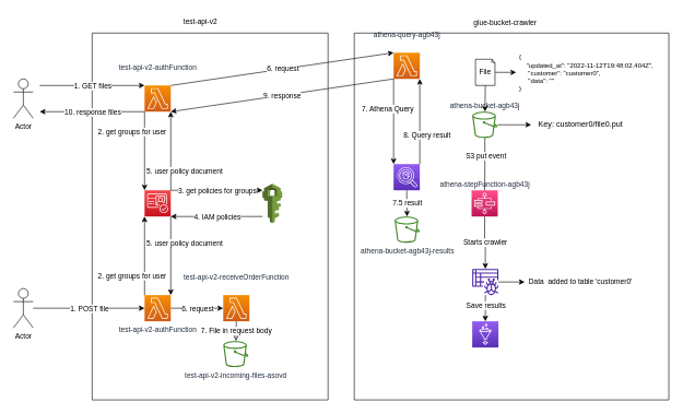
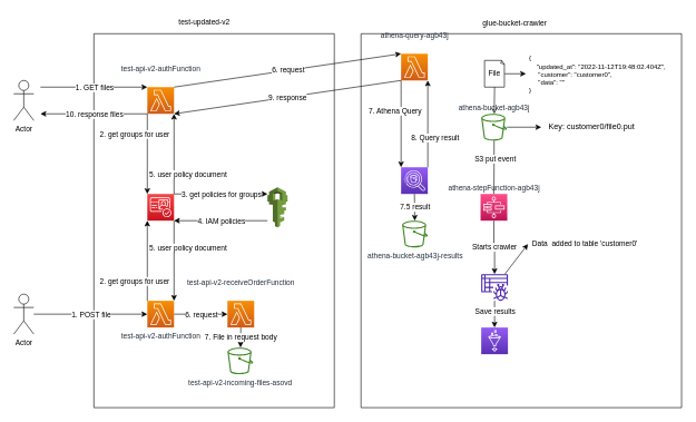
  <mxCell id="0" />
  <mxCell id="1" parent="0" />
  <mxCell id="2" value="" style="swimlane;startSize=0;fontSize=11;fillColor=none;strokeColor=#000000;swimlaneFillColor=none;rounded=0;shadow=0;sketch=0;swimlaneLine=1;" parent="1" vertex="1"><mxGeometry x="140" y="50" width="360" height="560" as="geometry" /></mxCell>
  <mxCell id="3" value="" style="outlineConnect=0;dashed=0;verticalLabelPosition=bottom;verticalAlign=top;align=center;html=1;shape=mxgraph.aws3.iam;fillColor=#759C3E;gradientColor=none;fontSize=11;" parent="2" vertex="1"><mxGeometry x="260" y="230" width="30" height="60" as="geometry" /></mxCell>
  <mxCell id="4" value="" style="sketch=0;points=[[0,0,0],[0.25,0,0],[0.5,0,0],[0.75,0,0],[1,0,0],[0,1,0],[0.25,1,0],[0.5,1,0],[0.75,1,0],[1,1,0],[0,0.25,0],[0,0.5,0],[0,0.75,0],[1,0.25,0],[1,0.5,0],[1,0.75,0]];outlineConnect=0;fontColor=#232F3E;gradientColor=#F54749;gradientDirection=north;fillColor=#C7131F;strokeColor=#ffffff;dashed=0;verticalLabelPosition=bottom;verticalAlign=top;align=center;html=1;fontSize=11;fontStyle=0;aspect=fixed;shape=mxgraph.aws4.resourceIcon;resIcon=mxgraph.aws4.cognito;" parent="2" vertex="1"><mxGeometry x="80" y="240" width="40" height="40" as="geometry" /></mxCell>
  <mxCell id="5" value="" style="endArrow=classic;html=1;rounded=0;fontSize=11;exitX=1;exitY=0;exitDx=0;exitDy=0;exitPerimeter=0;" parent="2" source="4" edge="1"><mxGeometry relative="1" as="geometry"><mxPoint x="210" y="290" as="sourcePoint" /><mxPoint x="260" y="240" as="targetPoint" /></mxGeometry></mxCell>
  <mxCell id="6" value="3. get policies for groups" style="edgeLabel;resizable=0;html=1;align=center;verticalAlign=middle;fontSize=11;" parent="5" connectable="0" vertex="1"><mxGeometry relative="1" as="geometry" /></mxCell>
  <mxCell id="7" value="" style="endArrow=classic;html=1;rounded=0;fontSize=11;entryX=1;entryY=1;entryDx=0;entryDy=0;entryPerimeter=0;" parent="2" target="4" edge="1"><mxGeometry relative="1" as="geometry"><mxPoint x="260" y="280" as="sourcePoint" /><mxPoint x="360" y="330" as="targetPoint" /></mxGeometry></mxCell>
  <mxCell id="8" value="4. IAM policies" style="edgeLabel;resizable=0;html=1;align=center;verticalAlign=middle;fontSize=11;" parent="7" connectable="0" vertex="1"><mxGeometry relative="1" as="geometry" /></mxCell>
  <mxCell id="9" value="test-api-v2-incoming-files-asovd" style="sketch=0;outlineConnect=0;fontColor=#232F3E;gradientColor=none;fillColor=#3F8624;strokeColor=none;dashed=0;verticalLabelPosition=bottom;verticalAlign=top;align=center;html=1;fontSize=11;fontStyle=0;aspect=fixed;pointerEvents=1;shape=mxgraph.aws4.bucket;" parent="2" vertex="1"><mxGeometry x="200" y="470" width="38.46" height="40" as="geometry" /></mxCell>
  <mxCell id="10" value="test-api-v2-receiveOrderFunction" style="sketch=0;points=[[0,0,0],[0.25,0,0],[0.5,0,0],[0.75,0,0],[1,0,0],[0,1,0],[0.25,1,0],[0.5,1,0],[0.75,1,0],[1,1,0],[0,0.25,0],[0,0.5,0],[0,0.75,0],[1,0.25,0],[1,0.5,0],[1,0.75,0]];outlineConnect=0;fontColor=#232F3E;gradientColor=#F78E04;gradientDirection=north;fillColor=#D05C17;strokeColor=#ffffff;dashed=0;verticalLabelPosition=top;verticalAlign=top;align=center;html=1;fontSize=11;fontStyle=0;aspect=fixed;shape=mxgraph.aws4.resourceIcon;resIcon=mxgraph.aws4.lambda;horizontal=1;labelPosition=center;" parent="2" vertex="1"><mxGeometry x="200" y="400" width="40" height="40" as="geometry" /></mxCell>
- <mxCell id="11" value="" style="endArrow=open;html=1;rounded=0;fontSize=11;exitX=0.5;exitY=1;exitDx=0;exitDy=0;exitPerimeter=0;" parent="2" source="10" target="9" edge="1"><mxGeometry relative="1" as="geometry"><mxPoint x="240" y="480" as="sourcePoint" /><mxPoint x="340" y="480" as="targetPoint" /></mxGeometry></mxCell>
+ <mxCell id="11" value="" style="endArrow=classic;html=1;rounded=0;fontSize=11;exitX=0.5;exitY=1;exitDx=0;exitDy=0;exitPerimeter=0;" parent="2" source="10" target="9" edge="1"><mxGeometry relative="1" as="geometry"><mxPoint x="240" y="480" as="sourcePoint" /><mxPoint x="340" y="480" as="targetPoint" /></mxGeometry></mxCell>
  <mxCell id="12" value="7. File in request body" style="edgeLabel;resizable=0;html=1;align=center;verticalAlign=middle;fontSize=11;" parent="11" connectable="0" vertex="1"><mxGeometry relative="1" as="geometry" /></mxCell>
  <mxCell id="13" value="test-api-v2-authFunction" style="sketch=0;points=[[0,0,0],[0.25,0,0],[0.5,0,0],[0.75,0,0],[1,0,0],[0,1,0],[0.25,1,0],[0.5,1,0],[0.75,1,0],[1,1,0],[0,0.25,0],[0,0.5,0],[0,0.75,0],[1,0.25,0],[1,0.5,0],[1,0.75,0]];outlineConnect=0;fontColor=#232F3E;gradientColor=#F78E04;gradientDirection=north;fillColor=#D05C17;strokeColor=#ffffff;dashed=0;verticalLabelPosition=top;verticalAlign=top;align=center;html=1;fontSize=11;fontStyle=0;aspect=fixed;shape=mxgraph.aws4.resourceIcon;resIcon=mxgraph.aws4.lambda;labelPosition=center;" parent="2" vertex="1"><mxGeometry x="80" y="80" width="40" height="40" as="geometry" /></mxCell>
  <mxCell id="14" value="" style="endArrow=classic;html=1;rounded=0;entryX=0;entryY=0;entryDx=0;entryDy=0;entryPerimeter=0;fontSize=11;" parent="2" target="13" edge="1"><mxGeometry relative="1" as="geometry"><mxPoint x="-80" y="80" as="sourcePoint" /><mxPoint x="80" y="99.76" as="targetPoint" /></mxGeometry></mxCell>
  <mxCell id="15" value="1. GET files" style="edgeLabel;resizable=0;html=1;align=center;verticalAlign=middle;fontSize=11;" parent="14" connectable="0" vertex="1"><mxGeometry relative="1" as="geometry" /></mxCell>
  <mxCell id="16" value="" style="endArrow=classic;html=1;rounded=0;fontSize=11;entryX=1;entryY=1;entryDx=0;entryDy=0;entryPerimeter=0;exitX=1;exitY=0;exitDx=0;exitDy=0;exitPerimeter=0;" parent="2" source="4" target="13" edge="1"><mxGeometry relative="1" as="geometry"><mxPoint x="119.52" y="120" as="sourcePoint" /><mxPoint x="119.52" y="240" as="targetPoint" /></mxGeometry></mxCell>
  <mxCell id="17" value="5. user policy document" style="edgeLabel;resizable=0;html=1;align=center;verticalAlign=middle;fontSize=11;" parent="16" connectable="0" vertex="1"><mxGeometry relative="1" as="geometry"><mxPoint x="20" y="30" as="offset" /></mxGeometry></mxCell>
  <mxCell id="18" value="" style="endArrow=classic;html=1;rounded=0;fontSize=11;entryX=0;entryY=0;entryDx=0;entryDy=0;entryPerimeter=0;exitX=0;exitY=1;exitDx=0;exitDy=0;exitPerimeter=0;" parent="2" source="13" target="4" edge="1"><mxGeometry relative="1" as="geometry"><mxPoint x="90" y="30" as="sourcePoint" /><mxPoint x="90" y="150" as="targetPoint" /></mxGeometry></mxCell>
  <mxCell id="19" value="2. get groups for user" style="edgeLabel;resizable=0;html=1;align=center;verticalAlign=middle;fontSize=11;" parent="18" connectable="0" vertex="1"><mxGeometry relative="1" as="geometry"><mxPoint x="-20" y="-30" as="offset" /></mxGeometry></mxCell>
  <mxCell id="20" value="" style="swimlane;startSize=0;fontSize=11;" parent="1" vertex="1"><mxGeometry x="540" y="50" width="480" height="560" as="geometry" /></mxCell>
  <mxCell id="21" value="athena-query-agb43j" style="sketch=0;points=[[0,0,0],[0.25,0,0],[0.5,0,0],[0.75,0,0],[1,0,0],[0,1,0],[0.25,1,0],[0.5,1,0],[0.75,1,0],[1,1,0],[0,0.25,0],[0,0.5,0],[0,0.75,0],[1,0.25,0],[1,0.5,0],[1,0.75,0]];outlineConnect=0;fontColor=#232F3E;gradientColor=#F78E04;gradientDirection=north;fillColor=#D05C17;strokeColor=#ffffff;dashed=0;verticalLabelPosition=top;verticalAlign=top;align=center;html=1;fontSize=11;fontStyle=0;aspect=fixed;shape=mxgraph.aws4.resourceIcon;resIcon=mxgraph.aws4.lambda;labelPosition=center;" parent="20" vertex="1"><mxGeometry x="60" y="30" width="40" height="40" as="geometry" /></mxCell>
  <mxCell id="22" value="" style="sketch=0;points=[[0,0,0],[0.25,0,0],[0.5,0,0],[0.75,0,0],[1,0,0],[0,1,0],[0.25,1,0],[0.5,1,0],[0.75,1,0],[1,1,0],[0,0.25,0],[0,0.5,0],[0,0.75,0],[1,0.25,0],[1,0.5,0],[1,0.75,0]];outlineConnect=0;fontColor=#232F3E;gradientColor=#945DF2;gradientDirection=north;fillColor=#5A30B5;strokeColor=#ffffff;dashed=0;verticalLabelPosition=bottom;verticalAlign=top;align=center;html=1;fontSize=11;fontStyle=0;aspect=fixed;shape=mxgraph.aws4.resourceIcon;resIcon=mxgraph.aws4.athena;" parent="20" vertex="1"><mxGeometry x="60" y="200" width="40" height="40" as="geometry" /></mxCell>
  <mxCell id="23" value="" style="endArrow=classic;html=1;rounded=0;fontSize=11;exitX=0;exitY=1;exitDx=0;exitDy=0;exitPerimeter=0;entryX=0;entryY=0;entryDx=0;entryDy=0;entryPerimeter=0;" parent="20" source="21" target="22" edge="1"><mxGeometry relative="1" as="geometry"><mxPoint x="240" y="240" as="sourcePoint" /><mxPoint x="340" y="240" as="targetPoint" /></mxGeometry></mxCell>
  <mxCell id="24" value="7. Athena Query" style="edgeLabel;resizable=0;html=1;align=center;verticalAlign=middle;fontSize=11;" parent="23" connectable="0" vertex="1"><mxGeometry relative="1" as="geometry"><mxPoint x="-10" y="-20" as="offset" /></mxGeometry></mxCell>
  <mxCell id="25" value="" style="endArrow=classic;html=1;rounded=0;fontSize=11;exitX=1;exitY=0;exitDx=0;exitDy=0;exitPerimeter=0;entryX=1;entryY=1;entryDx=0;entryDy=0;entryPerimeter=0;" parent="20" source="22" target="21" edge="1"><mxGeometry relative="1" as="geometry"><mxPoint x="130" y="130" as="sourcePoint" /><mxPoint x="130" y="210" as="targetPoint" /></mxGeometry></mxCell>
  <mxCell id="26" value="8. Query result" style="edgeLabel;resizable=0;html=1;align=center;verticalAlign=middle;fontSize=11;" parent="25" connectable="0" vertex="1"><mxGeometry relative="1" as="geometry"><mxPoint x="10" y="20" as="offset" /></mxGeometry></mxCell>
  <mxCell id="27" value="athena-bucket-agb43j-results" style="sketch=0;outlineConnect=0;fontColor=#232F3E;gradientColor=none;fillColor=#3F8624;strokeColor=none;dashed=0;verticalLabelPosition=bottom;verticalAlign=top;align=center;html=1;fontSize=11;fontStyle=0;aspect=fixed;pointerEvents=1;shape=mxgraph.aws4.bucket;labelPosition=center;" parent="20" vertex="1"><mxGeometry x="61.54" y="280" width="38.46" height="40" as="geometry" /></mxCell>
  <mxCell id="28" value="" style="endArrow=classic;html=1;rounded=0;fontSize=11;exitX=0.5;exitY=1;exitDx=0;exitDy=0;exitPerimeter=0;" parent="20" source="22" target="27" edge="1"><mxGeometry relative="1" as="geometry"><mxPoint x="140" y="270" as="sourcePoint" /><mxPoint x="240" y="270" as="targetPoint" /></mxGeometry></mxCell>
  <mxCell id="29" value="7.5 result" style="edgeLabel;resizable=0;html=1;align=center;verticalAlign=middle;fontSize=11;" parent="28" connectable="0" vertex="1"><mxGeometry relative="1" as="geometry" /></mxCell>
  <mxCell id="30" style="edgeStyle=none;html=1;fontSize=10;" edge="1" parent="20" source="31" target="44"><mxGeometry relative="1" as="geometry" /></mxCell>
  <mxCell id="31" value="&lt;font style=&quot;font-size: 11px;&quot;&gt;athena-bucket-agb43j&lt;/font&gt;" style="sketch=0;outlineConnect=0;fontColor=#232F3E;gradientColor=none;fillColor=#3F8624;strokeColor=none;dashed=0;verticalLabelPosition=top;verticalAlign=bottom;align=center;html=1;fontSize=11;fontStyle=0;aspect=fixed;pointerEvents=1;shape=mxgraph.aws4.bucket;labelPosition=center;" parent="20" vertex="1"><mxGeometry x="180" y="120" width="38.46" height="40" as="geometry" /></mxCell>
  <mxCell id="32" style="edgeStyle=none;html=1;exitX=1;exitY=0.5;exitDx=0;exitDy=0;exitPerimeter=0;fontSize=10;" edge="1" parent="20" source="33"><mxGeometry relative="1" as="geometry"><mxPoint x="247.0" y="60" as="targetPoint" /></mxGeometry></mxCell>
  <mxCell id="33" value="File" style="whiteSpace=wrap;html=1;shape=mxgraph.basic.document;fontSize=11;" parent="20" vertex="1"><mxGeometry x="185.0" y="40" width="30" height="40" as="geometry" /></mxCell>
- <mxCell id="34" value="" style="endArrow=classic;html=1;rounded=0;fontSize=11;exitX=0.5;exitY=1;exitDx=0;exitDy=0;exitPerimeter=0;" parent="20" source="33" target="31" edge="1"><mxGeometry width="50" height="50" relative="1" as="geometry"><mxPoint x="200" y="230" as="sourcePoint" /><mxPoint x="250" y="180" as="targetPoint" /></mxGeometry></mxCell>
+ <mxCell id="34" value="" style="endArrow=open;html=1;rounded=0;fontSize=11;exitX=0.5;exitY=1;exitDx=0;exitDy=0;exitPerimeter=0;" parent="20" source="33" target="31" edge="1"><mxGeometry width="50" height="50" relative="1" as="geometry"><mxPoint x="200" y="230" as="sourcePoint" /><mxPoint x="250" y="180" as="targetPoint" /></mxGeometry></mxCell>
  <mxCell id="35" value="Starts crawler" style="edgeStyle=orthogonalEdgeStyle;rounded=0;orthogonalLoop=1;jettySize=auto;html=1;fontSize=11;exitX=0.5;exitY=1;exitDx=0;exitDy=0;exitPerimeter=0;" parent="20" source="36" target="41" edge="1"><mxGeometry relative="1" as="geometry"><mxPoint x="200" y="330" as="sourcePoint" /><Array as="points" /></mxGeometry></mxCell>
  <mxCell id="36" value="&lt;font style=&quot;font-size: 11px;&quot;&gt;athena-stepFunction-agb43j&lt;br style=&quot;font-size: 11px;&quot;&gt;&lt;/font&gt;" style="sketch=0;points=[[0,0,0],[0.25,0,0],[0.5,0,0],[0.75,0,0],[1,0,0],[0,1,0],[0.25,1,0],[0.5,1,0],[0.75,1,0],[1,1,0],[0,0.25,0],[0,0.5,0],[0,0.75,0],[1,0.25,0],[1,0.5,0],[1,0.75,0]];outlineConnect=0;fontColor=#232F3E;gradientColor=#FF4F8B;gradientDirection=north;fillColor=#BC1356;strokeColor=#ffffff;dashed=0;verticalLabelPosition=top;verticalAlign=bottom;align=center;html=1;fontSize=11;fontStyle=0;aspect=fixed;shape=mxgraph.aws4.resourceIcon;resIcon=mxgraph.aws4.step_functions;labelPosition=center;" parent="20" vertex="1"><mxGeometry x="179.0" y="240" width="40" height="40" as="geometry" /></mxCell>
  <mxCell id="37" value="" style="edgeStyle=orthogonalEdgeStyle;rounded=0;orthogonalLoop=1;jettySize=auto;html=1;fontSize=11;entryX=0.5;entryY=0;entryDx=0;entryDy=0;endArrow=none;" parent="20" source="31" target="36" edge="1"><mxGeometry relative="1" as="geometry"><mxPoint x="799.24" y="480" as="sourcePoint" /><mxPoint x="799.23" y="560" as="targetPoint" /></mxGeometry></mxCell>
  <mxCell id="38" value="S3 put event" style="edgeLabel;html=1;align=center;verticalAlign=middle;resizable=0;points=[];fontSize=11;" parent="37" vertex="1" connectable="0"><mxGeometry x="-0.331" y="1" relative="1" as="geometry"><mxPoint as="offset" /></mxGeometry></mxCell>
  <mxCell id="39" value="" style="sketch=0;points=[[0,0,0],[0.25,0,0],[0.5,0,0],[0.75,0,0],[1,0,0],[0,1,0],[0.25,1,0],[0.5,1,0],[0.75,1,0],[1,1,0],[0,0.25,0],[0,0.5,0],[0,0.75,0],[1,0.25,0],[1,0.5,0],[1,0.75,0]];outlineConnect=0;fontColor=#232F3E;gradientColor=#945DF2;gradientDirection=north;fillColor=#5A30B5;strokeColor=#ffffff;dashed=0;verticalLabelPosition=bottom;verticalAlign=top;align=center;html=1;fontSize=11;fontStyle=0;aspect=fixed;shape=mxgraph.aws4.resourceIcon;resIcon=mxgraph.aws4.glue;" parent="20" vertex="1"><mxGeometry x="180.0" y="440" width="40" height="40" as="geometry" /></mxCell>
  <mxCell id="40" style="edgeStyle=none;html=1;entryX=0;entryY=0.5;entryDx=0;entryDy=0;entryPerimeter=0;fontSize=10;" edge="1" parent="20" source="41" target="46"><mxGeometry relative="1" as="geometry" /></mxCell>
  <mxCell id="41" value="" style="sketch=0;outlineConnect=0;fontColor=#232F3E;gradientColor=none;fillColor=#4D27AA;strokeColor=none;dashed=0;verticalLabelPosition=bottom;verticalAlign=top;align=center;html=1;fontSize=11;fontStyle=0;aspect=fixed;pointerEvents=1;shape=mxgraph.aws4.glue_crawlers;" parent="20" vertex="1"><mxGeometry x="180" y="360" width="40" height="40" as="geometry" /></mxCell>
  <mxCell id="42" value="" style="endArrow=classic;html=1;rounded=0;fontSize=11;entryX=0.5;entryY=0;entryDx=0;entryDy=0;entryPerimeter=0;" parent="20" source="41" target="39" edge="1"><mxGeometry width="50" height="50" relative="1" as="geometry"><mxPoint x="250" y="360" as="sourcePoint" /><mxPoint x="300" y="310" as="targetPoint" /></mxGeometry></mxCell>
  <mxCell id="43" value="Save results" style="edgeLabel;html=1;align=center;verticalAlign=middle;resizable=0;points=[];fontSize=11;" parent="42" vertex="1" connectable="0"><mxGeometry x="-0.25" relative="1" as="geometry"><mxPoint as="offset" /></mxGeometry></mxCell>
  <mxCell id="44" value="Key: customer0/file0.put" style="text;html=1;align=center;verticalAlign=middle;resizable=0;points=[];autosize=1;strokeColor=none;fillColor=none;" vertex="1" parent="20"><mxGeometry x="270" y="130" width="150" height="20" as="geometry" /></mxCell>
  <mxCell id="45" value="&lt;div style=&quot;text-align: justify&quot;&gt;&lt;span style=&quot;font-size: 10px&quot;&gt;{&lt;/span&gt;&lt;/div&gt;&lt;font style=&quot;font-size: 10px&quot;&gt;&lt;div style=&quot;text-align: justify&quot;&gt;&lt;span&gt;&amp;nbsp; &amp;nbsp; &quot;updated_at&quot;: &quot;2022-11-12T19:48:02.404Z&quot;,&lt;/span&gt;&lt;/div&gt;&lt;div style=&quot;text-align: justify&quot;&gt;&lt;span&gt;&amp;nbsp; &amp;nbsp; &amp;nbsp;&quot;customer&quot;: &quot;customer0&quot;,&lt;/span&gt;&lt;/div&gt;&lt;div style=&quot;text-align: justify&quot;&gt;&lt;span&gt;&amp;nbsp; &amp;nbsp; &amp;nbsp;&quot;data&quot;: &quot;&quot;&lt;/span&gt;&lt;/div&gt;&lt;div style=&quot;text-align: justify&quot;&gt;&lt;span&gt;}&lt;/span&gt;&lt;/div&gt;&lt;/font&gt;" style="text;html=1;align=left;verticalAlign=middle;resizable=0;points=[];autosize=1;strokeColor=none;fillColor=none;" vertex="1" parent="20"><mxGeometry x="250" y="20" width="220" height="80" as="geometry" /></mxCell>
- <mxCell id="46" value="&lt;font style=&quot;font-size: 11px&quot;&gt;Data&amp;nbsp; added to table 'customer0'&lt;/font&gt;" style="text;html=1;align=center;verticalAlign=middle;resizable=0;points=[];autosize=1;strokeColor=none;fillColor=none;fontSize=10;" vertex="1" parent="20"><mxGeometry x="260" y="370" width="170" height="20" as="geometry" /></mxCell>
+ <mxCell id="46" value="&lt;font style=&quot;font-size: 11px&quot;&gt;Data&amp;nbsp; added to table 'customer0'&lt;/font&gt;" style="text;html=1;align=center;verticalAlign=middle;resizable=0;points=[];autosize=1;strokeColor=none;fillColor=none;fontSize=10;" vertex="1" parent="20"><mxGeometry x="250" y="305" width="170" height="20" as="geometry" /></mxCell>
  <mxCell id="47" value="Actor" style="shape=umlActor;verticalLabelPosition=bottom;verticalAlign=top;html=1;outlineConnect=0;fontSize=11;" parent="1" vertex="1"><mxGeometry x="20" y="120" width="30" height="60" as="geometry" /></mxCell>
  <mxCell id="48" value="test-api-v2-authFunction" style="sketch=0;points=[[0,0,0],[0.25,0,0],[0.5,0,0],[0.75,0,0],[1,0,0],[0,1,0],[0.25,1,0],[0.5,1,0],[0.75,1,0],[1,1,0],[0,0.25,0],[0,0.5,0],[0,0.75,0],[1,0.25,0],[1,0.5,0],[1,0.75,0]];outlineConnect=0;fontColor=#232F3E;gradientColor=#F78E04;gradientDirection=north;fillColor=#D05C17;strokeColor=#ffffff;dashed=0;verticalLabelPosition=bottom;verticalAlign=top;align=center;html=1;fontSize=11;fontStyle=0;aspect=fixed;shape=mxgraph.aws4.resourceIcon;resIcon=mxgraph.aws4.lambda;" parent="1" vertex="1"><mxGeometry x="220" y="450" width="40" height="40" as="geometry" /></mxCell>
  <mxCell id="49" value="Actor" style="shape=umlActor;verticalLabelPosition=bottom;verticalAlign=top;html=1;outlineConnect=0;fontSize=11;" parent="1" vertex="1"><mxGeometry x="20" y="440" width="30" height="60" as="geometry" /></mxCell>
  <mxCell id="50" value="" style="endArrow=classic;html=1;rounded=0;entryX=0;entryY=0.5;entryDx=0;entryDy=0;entryPerimeter=0;fontSize=11;" parent="1" source="49" target="48" edge="1"><mxGeometry relative="1" as="geometry"><mxPoint x="140" y="479.71" as="sourcePoint" /><mxPoint x="220" y="480" as="targetPoint" /></mxGeometry></mxCell>
  <mxCell id="51" value="1. POST file" style="edgeLabel;resizable=0;html=1;align=center;verticalAlign=middle;fontSize=11;" parent="50" connectable="0" vertex="1"><mxGeometry relative="1" as="geometry" /></mxCell>
  <mxCell id="52" value="" style="endArrow=classic;html=1;rounded=0;fontSize=11;exitX=1;exitY=1;exitDx=0;exitDy=0;exitPerimeter=0;entryX=1;entryY=0;entryDx=0;entryDy=0;entryPerimeter=0;" parent="1" source="4" target="48" edge="1"><mxGeometry relative="1" as="geometry"><mxPoint x="360" y="430" as="sourcePoint" /><mxPoint x="260" y="490" as="targetPoint" /></mxGeometry></mxCell>
  <mxCell id="53" value="5. user policy document" style="edgeLabel;resizable=0;html=1;align=center;verticalAlign=middle;fontSize=11;" parent="52" connectable="0" vertex="1"><mxGeometry relative="1" as="geometry"><mxPoint x="20" y="-20" as="offset" /></mxGeometry></mxCell>
  <mxCell id="54" value="" style="endArrow=classic;html=1;rounded=0;fontSize=11;entryX=0;entryY=1;entryDx=0;entryDy=0;entryPerimeter=0;exitX=0;exitY=0;exitDx=0;exitDy=0;exitPerimeter=0;" parent="1" source="48" target="4" edge="1"><mxGeometry relative="1" as="geometry"><mxPoint x="220" y="490" as="sourcePoint" /><mxPoint x="450" y="340" as="targetPoint" /></mxGeometry></mxCell>
  <mxCell id="55" value="2. get groups for user" style="edgeLabel;resizable=0;html=1;align=center;verticalAlign=middle;fontSize=11;" parent="54" connectable="0" vertex="1"><mxGeometry relative="1" as="geometry"><mxPoint x="-20" y="30" as="offset" /></mxGeometry></mxCell>
  <mxCell id="56" value="" style="endArrow=classic;html=1;rounded=0;fontSize=11;exitX=1;exitY=0.5;exitDx=0;exitDy=0;exitPerimeter=0;entryX=0;entryY=0.5;entryDx=0;entryDy=0;entryPerimeter=0;" parent="1" source="48" target="10" edge="1"><mxGeometry relative="1" as="geometry"><mxPoint x="140" y="90" as="sourcePoint" /><mxPoint x="240" y="90" as="targetPoint" /></mxGeometry></mxCell>
  <mxCell id="57" value="6. request" style="edgeLabel;resizable=0;html=1;align=center;verticalAlign=middle;fontSize=11;" parent="56" connectable="0" vertex="1"><mxGeometry relative="1" as="geometry" /></mxCell>
- <mxCell id="58" value="&lt;div class=&quot;awsui-util-action-stripe-title&quot; style=&quot;font-size: 11px;&quot;&gt;&lt;span class=&quot;e2e-test-stack-details-header awsui_root_18wu0_dj6ht_93 awsui_box_18wu0_dj6ht_205 awsui_color-default_18wu0_dj6ht_205 awsui_font-size-heading-xl_18wu0_dj6ht_366 awsui_font-weight-default_18wu0_dj6ht_261&quot; style=&quot;font-size: 11px;&quot;&gt;test-api-v2&lt;/span&gt;&lt;div class=&quot;awsui_root_18wu0_dj6ht_93 awsui_box_18wu0_dj6ht_205 awsui_m-left-s_18wu0_dj6ht_853 awsui_d-inline-block_18wu0_dj6ht_984 awsui_color-default_18wu0_dj6ht_205 awsui_font-size-default_18wu0_dj6ht_221 awsui_font-weight-default_18wu0_dj6ht_261&quot; style=&quot;font-size: 11px;&quot;&gt;&lt;br style=&quot;font-size: 11px;&quot;&gt;&lt;/div&gt;&lt;/div&gt;" style="text;html=1;align=center;verticalAlign=middle;resizable=0;points=[];autosize=1;strokeColor=none;fillColor=none;fontSize=11;" parent="1" vertex="1"><mxGeometry x="265" y="20" width="80" height="40" as="geometry" /></mxCell>
+ <mxCell id="58" value="&lt;div class=&quot;awsui-util-action-stripe-title&quot; style=&quot;font-size: 11px;&quot;&gt;&lt;span class=&quot;e2e-test-stack-details-header awsui_root_18wu0_dj6ht_93 awsui_box_18wu0_dj6ht_205 awsui_color-default_18wu0_dj6ht_205 awsui_font-size-heading-xl_18wu0_dj6ht_366 awsui_font-weight-default_18wu0_dj6ht_261&quot; style=&quot;font-size: 11px;&quot;&gt;test-updated-v2&lt;/span&gt;&lt;div class=&quot;awsui_root_18wu0_dj6ht_93 awsui_box_18wu0_dj6ht_205 awsui_m-left-s_18wu0_dj6ht_853 awsui_d-inline-block_18wu0_dj6ht_984 awsui_color-default_18wu0_dj6ht_205 awsui_font-size-default_18wu0_dj6ht_221 awsui_font-weight-default_18wu0_dj6ht_261&quot; style=&quot;font-size: 11px;&quot;&gt;&lt;br style=&quot;font-size: 11px;&quot;&gt;&lt;/div&gt;&lt;/div&gt;" style="text;html=1;align=center;verticalAlign=middle;resizable=0;points=[];autosize=1;strokeColor=none;fillColor=none;fontSize=11;" parent="1" vertex="1"><mxGeometry x="265" y="20" width="80" height="40" as="geometry" /></mxCell>
  <mxCell id="59" value="glue-bucket-crawler" style="text;html=1;align=center;verticalAlign=middle;resizable=0;points=[];autosize=1;strokeColor=none;fillColor=none;fontSize=11;" parent="1" vertex="1"><mxGeometry x="710" y="20" width="120" height="30" as="geometry" /></mxCell>
  <mxCell id="60" value="" style="endArrow=classic;html=1;rounded=0;entryX=0;entryY=0;entryDx=0;entryDy=0;entryPerimeter=0;exitX=1;exitY=0;exitDx=0;exitDy=0;exitPerimeter=0;fontSize=11;" parent="1" source="13" target="21" edge="1"><mxGeometry relative="1" as="geometry"><mxPoint x="260" y="149.66" as="sourcePoint" /><mxPoint x="520" y="100" as="targetPoint" /></mxGeometry></mxCell>
  <mxCell id="61" value="6. request" style="edgeLabel;resizable=0;html=1;align=center;verticalAlign=middle;fontSize=11;" parent="60" connectable="0" vertex="1"><mxGeometry relative="1" as="geometry" /></mxCell>
  <mxCell id="62" value="" style="endArrow=classic;html=1;rounded=0;entryX=1;entryY=1;entryDx=0;entryDy=0;entryPerimeter=0;exitX=0;exitY=1;exitDx=0;exitDy=0;exitPerimeter=0;fontSize=11;" parent="1" source="21" target="13" edge="1"><mxGeometry relative="1" as="geometry"><mxPoint x="270" y="140" as="sourcePoint" /><mxPoint x="590" y="140" as="targetPoint" /></mxGeometry></mxCell>
  <mxCell id="63" value="9. response" style="edgeLabel;resizable=0;html=1;align=center;verticalAlign=middle;fontSize=11;" parent="62" connectable="0" vertex="1"><mxGeometry relative="1" as="geometry" /></mxCell>
  <mxCell id="64" value="" style="endArrow=classic;html=1;rounded=0;exitX=0;exitY=1;exitDx=0;exitDy=0;exitPerimeter=0;fontSize=11;" parent="1" source="13" edge="1"><mxGeometry relative="1" as="geometry"><mxPoint x="70" y="140" as="sourcePoint" /><mxPoint x="60" y="170" as="targetPoint" /></mxGeometry></mxCell>
  <mxCell id="65" value="10. response files" style="edgeLabel;resizable=0;html=1;align=center;verticalAlign=middle;fontSize=11;" parent="64" connectable="0" vertex="1"><mxGeometry relative="1" as="geometry" /></mxCell>
